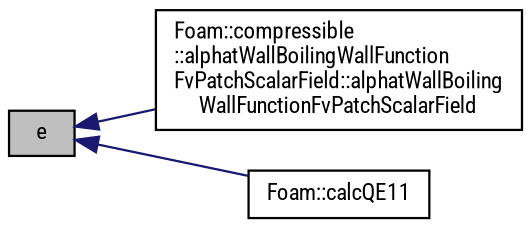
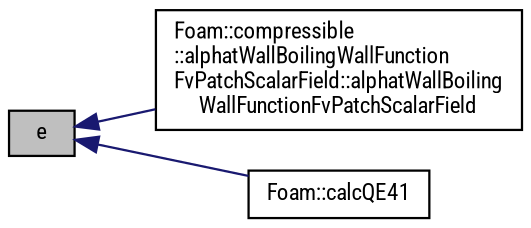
  digraph {
    rankdir=LR
    fontname="Roboto Condensed"
    node [color=black fontname="Roboto Condensed" fontsize=10 shape=record]
    edge [color=midnightblue dir=back fontname="Roboto Condensed" fontsize=10 labelfontname=Helvetica labelfontsize=10 style=solid]
    n1 [fillcolor=grey75 fontcolor=black height=0.2 label=e style=filled width=0.4]
    n2 [height=0.2 label="Foam::compressible\l::alphatWallBoilingWallFunction\lFvPatchScalarField::alphatWallBoiling\lWallFunctionFvPatchScalarField" width=0.4]
-   n3 [height=0.2 label="Foam::calcQE11" width=0.4]
+   n3 [height=0.2 label="Foam::calcQE41" width=0.4]
    n1 -> n2
    n1 -> n3
  }
